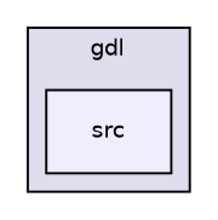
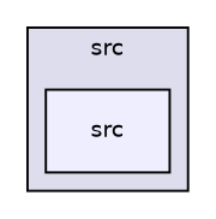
  digraph {
    compound=true
    rankdir=LR
    n1 [fillcolor="#eeeeff" fontname=Helvetica fontsize=10 label=src pencolor=black shape=box style=filled]
    subgraph cluster_1 {
      bgcolor="#ddddee"
      fontname=Helvetica
      fontsize=10
-     label=gdl
+     label=src
      pencolor=black
      n1
    }
  }
